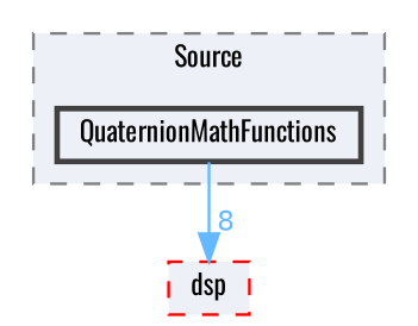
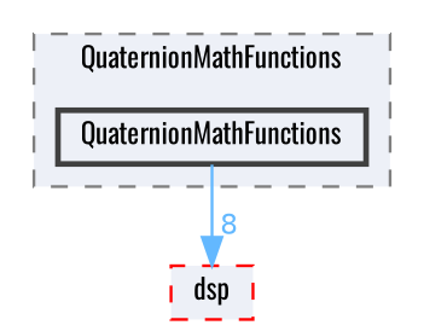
  digraph {
    compound=true
    fontname=Oswald
    node [fillcolor="#edf0f7" fontname=Oswald fontsize=10 shape=box]
    n1 [color=grey25 height=0.2 label=QuaternionMathFunctions style="filled,bold" width=0.4]
    n2 [color=red height=0.2 label=dsp style="filled,dashed" width=0.4]
    subgraph cluster_1 {
      bgcolor="#edf0f7"
      fontsize=10
-     label=Source
+     label=QuaternionMathFunctions
      pencolor=grey50
      style="filled,dashed"
      n1
    }
    n1 -> n2 [color=steelblue1 fontcolor=steelblue1 fontname=Oswald fontsize=10 headlabel=8 labeldistance=1.5 labelfontname=Helvetica labelfontsize=10]
  }
